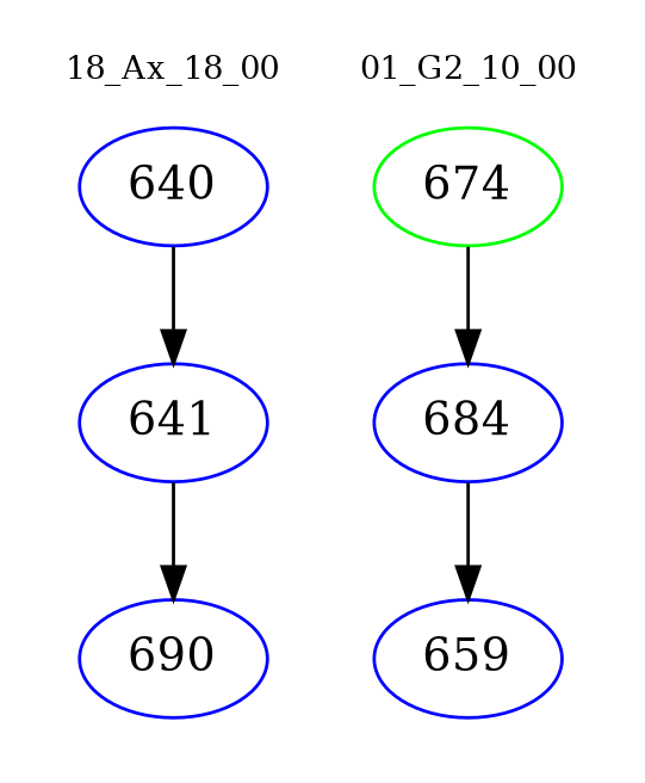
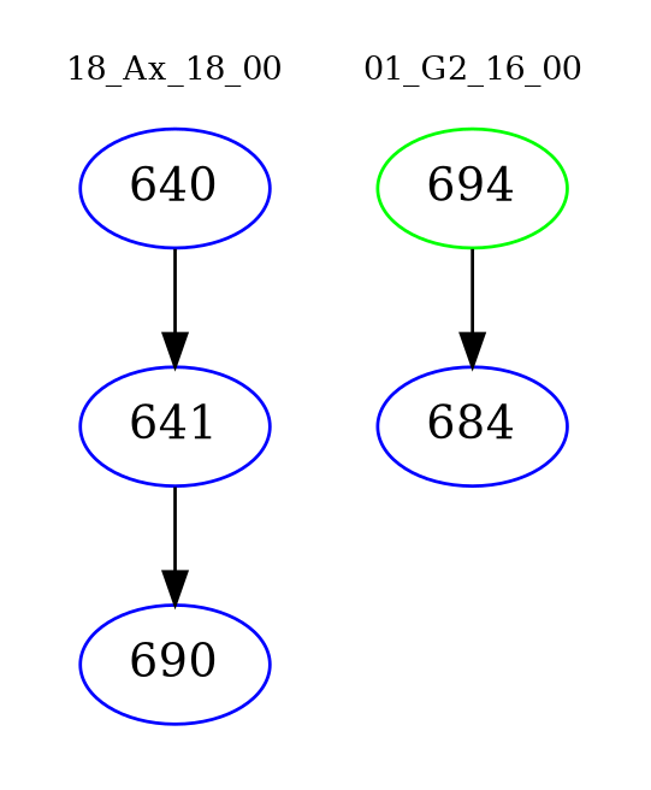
  digraph {
    node [color=blue]
    edge [color=black]
    n1 [label=640]
    n2 [label=641]
    n3 [label=690]
-   n4 [color=green label=674]
+   n4 [color=green label=694]
    n5 [label=684]
-   n6 [label=659]
    subgraph cluster_1 {
      color=white
      fontsize=10
      label="18_Ax_18_00"
      n1
      n2
      n3
    }
    subgraph cluster_2 {
      color=white
      fontsize=10
-     label="01_G2_10_00"
+     label="01_G2_16_00"
      n4
      n5
-     n6
    }
    n1 -> n2
    n2 -> n3
    n4 -> n5
-   n5 -> n6
  }
